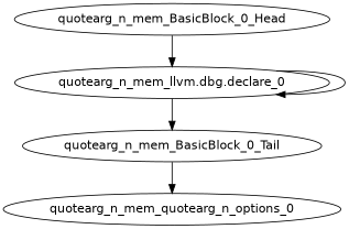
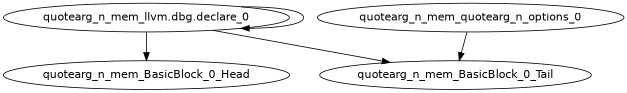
  digraph {
    fontname="DejaVu Sans"
    node [fontname="DejaVu Sans"]
    edge [fontname="DejaVu Sans"]
    quotearg_n_mem_BasicBlock_0_Head
    "quotearg_n_mem_llvm.dbg.declare_0"
    quotearg_n_mem_BasicBlock_0_Tail
    quotearg_n_mem_quotearg_n_options_0
-   quotearg_n_mem_BasicBlock_0_Head -> "quotearg_n_mem_llvm.dbg.declare_0"
+   "quotearg_n_mem_llvm.dbg.declare_0" -> quotearg_n_mem_BasicBlock_0_Head
    "quotearg_n_mem_llvm.dbg.declare_0" -> "quotearg_n_mem_llvm.dbg.declare_0"
    "quotearg_n_mem_llvm.dbg.declare_0" -> quotearg_n_mem_BasicBlock_0_Tail
-   quotearg_n_mem_BasicBlock_0_Tail -> quotearg_n_mem_quotearg_n_options_0
+   quotearg_n_mem_quotearg_n_options_0 -> quotearg_n_mem_BasicBlock_0_Tail
  }
